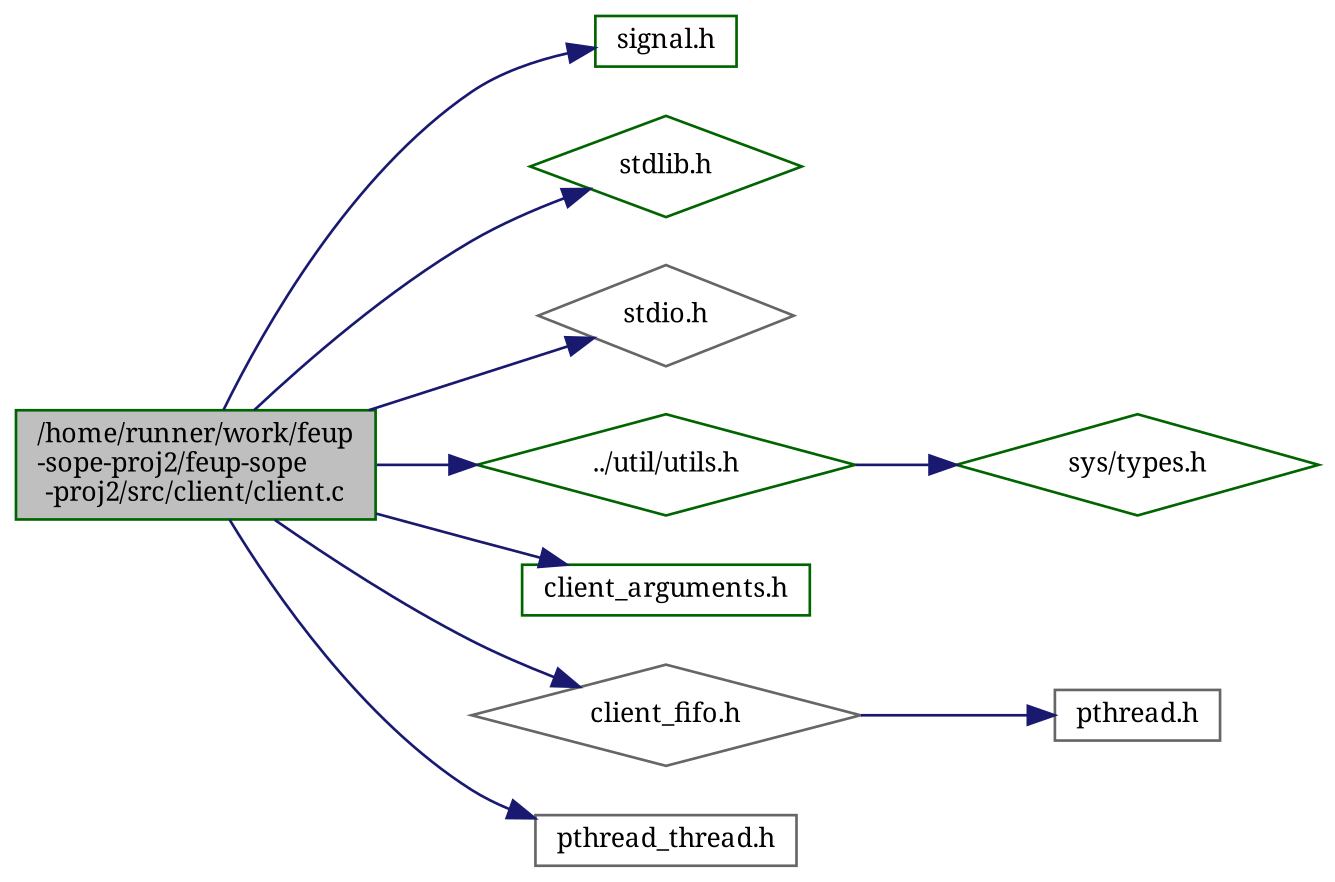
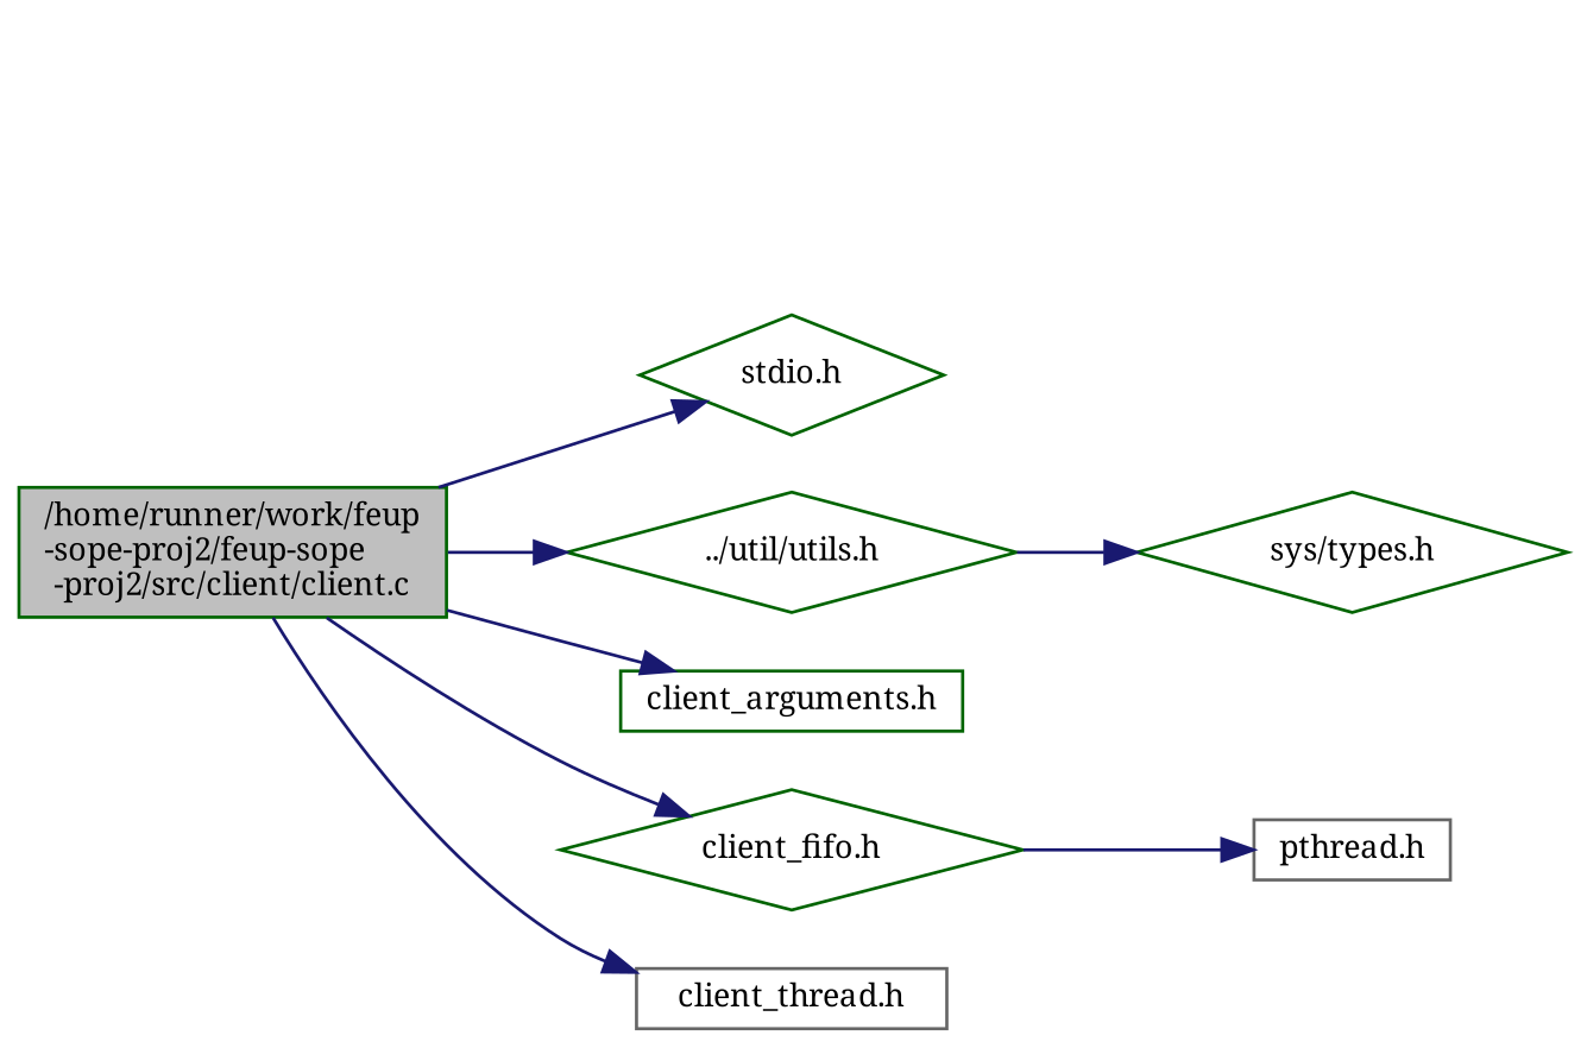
  digraph {
    fontname="Noto Serif"
    rankdir=LR
    node [color=darkgreen fillcolor=white fontname="Noto Serif" fontsize=10 shape=box style=filled]
    edge [color=midnightblue fontname="Noto Serif" fontsize=10 labelfontname=Helvetica labelfontsize=10 style=solid]
    n1 [fillcolor=grey75 fontcolor=black height=0.2 label="/home/runner/work/feup\l-sope-proj2/feup-sope\l-proj2/src/client/client.c" width=0.4]
-   n2 [height=0.2 label="signal.h" width=0.4]
-   n3 [height=0.2 label="stdlib.h" shape=diamond width=0.4]
-   n4 [color=gray40 height=0.2 label="stdio.h" shape=diamond width=0.4]
+   n4 [height=0.2 label="stdio.h" shape=diamond width=0.4]
    n5 [height=0.2 label="../util/utils.h" shape=diamond width=0.4]
    n6 [height=0.2 label="client_arguments.h" width=0.4]
-   n7 [color=gray40 height=0.2 label="client_fifo.h" shape=diamond width=0.4]
-   n8 [color=gray40 height=0.2 label="pthread_thread.h" width=0.4]
+   n7 [height=0.2 label="client_fifo.h" shape=diamond width=0.4]
+   n8 [color=gray40 height=0.2 label="client_thread.h" width=0.4]
    n9 [height=0.2 label="sys/types.h" shape=diamond width=0.4]
    n10 [color=gray40 height=0.2 label="pthread.h" width=0.4]
-   n1 -> n2
-   n1 -> n3
    n1 -> n4
    n1 -> n5
    n1 -> n6
    n1 -> n7
    n1 -> n8
    n5 -> n9
    n7 -> n10
  }
